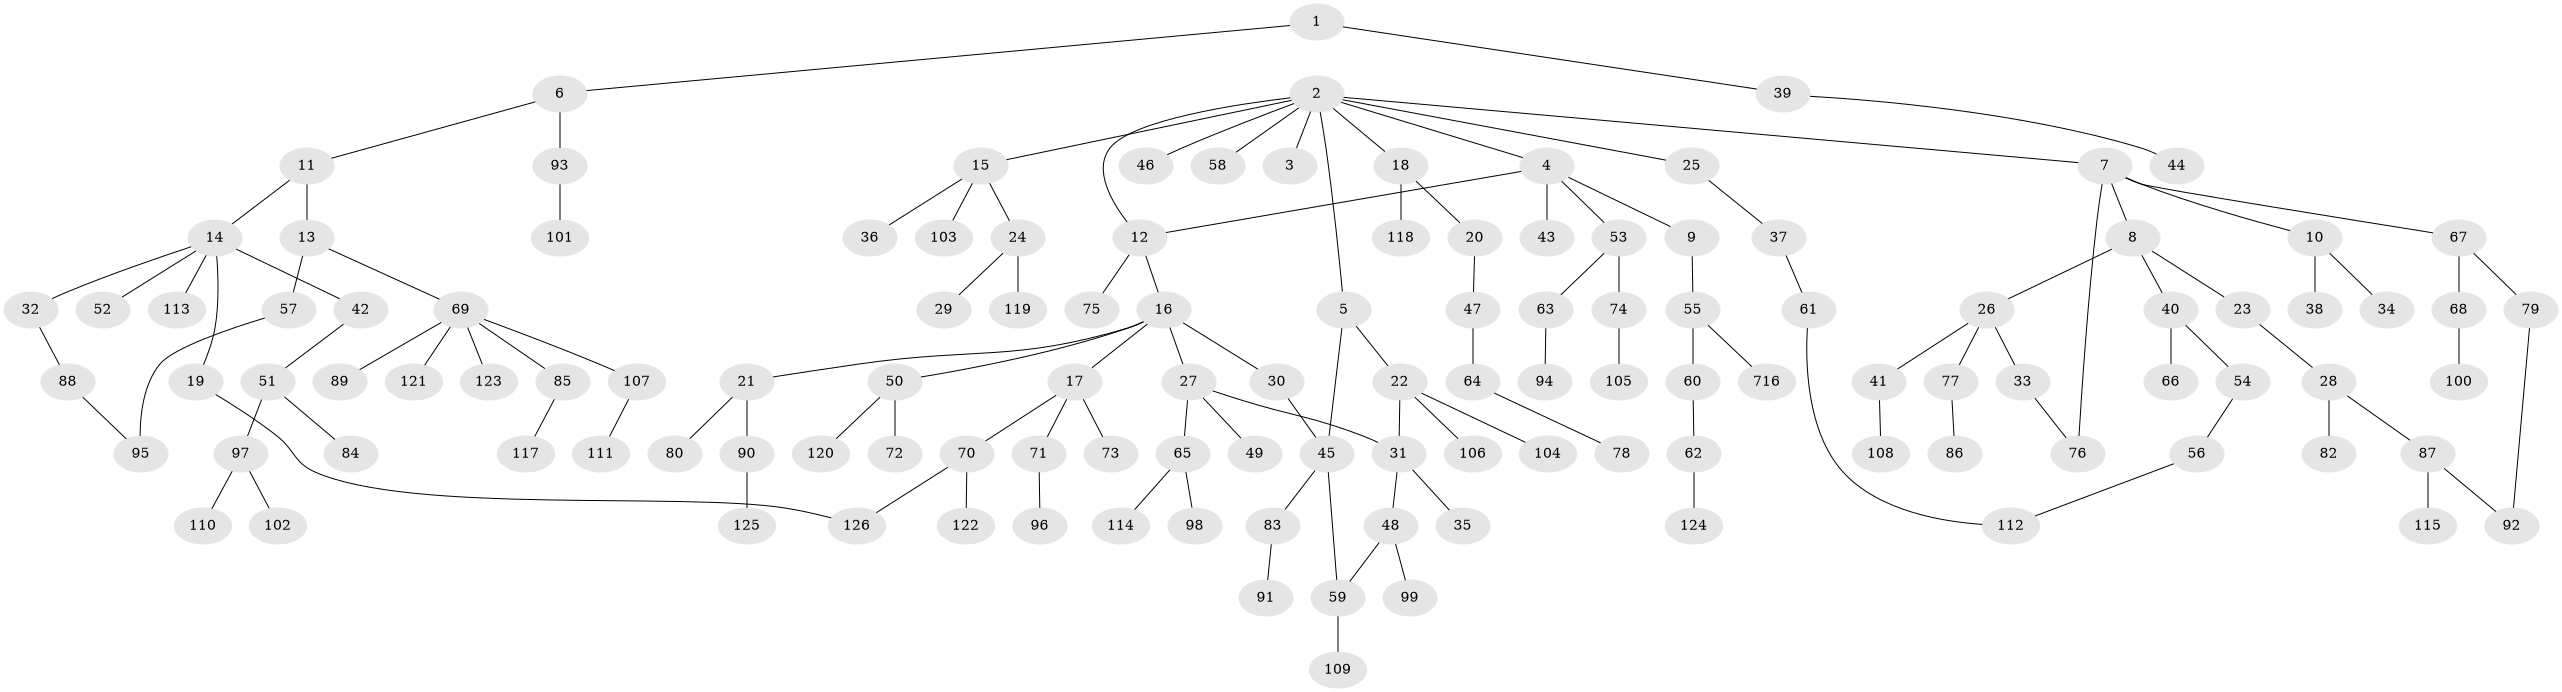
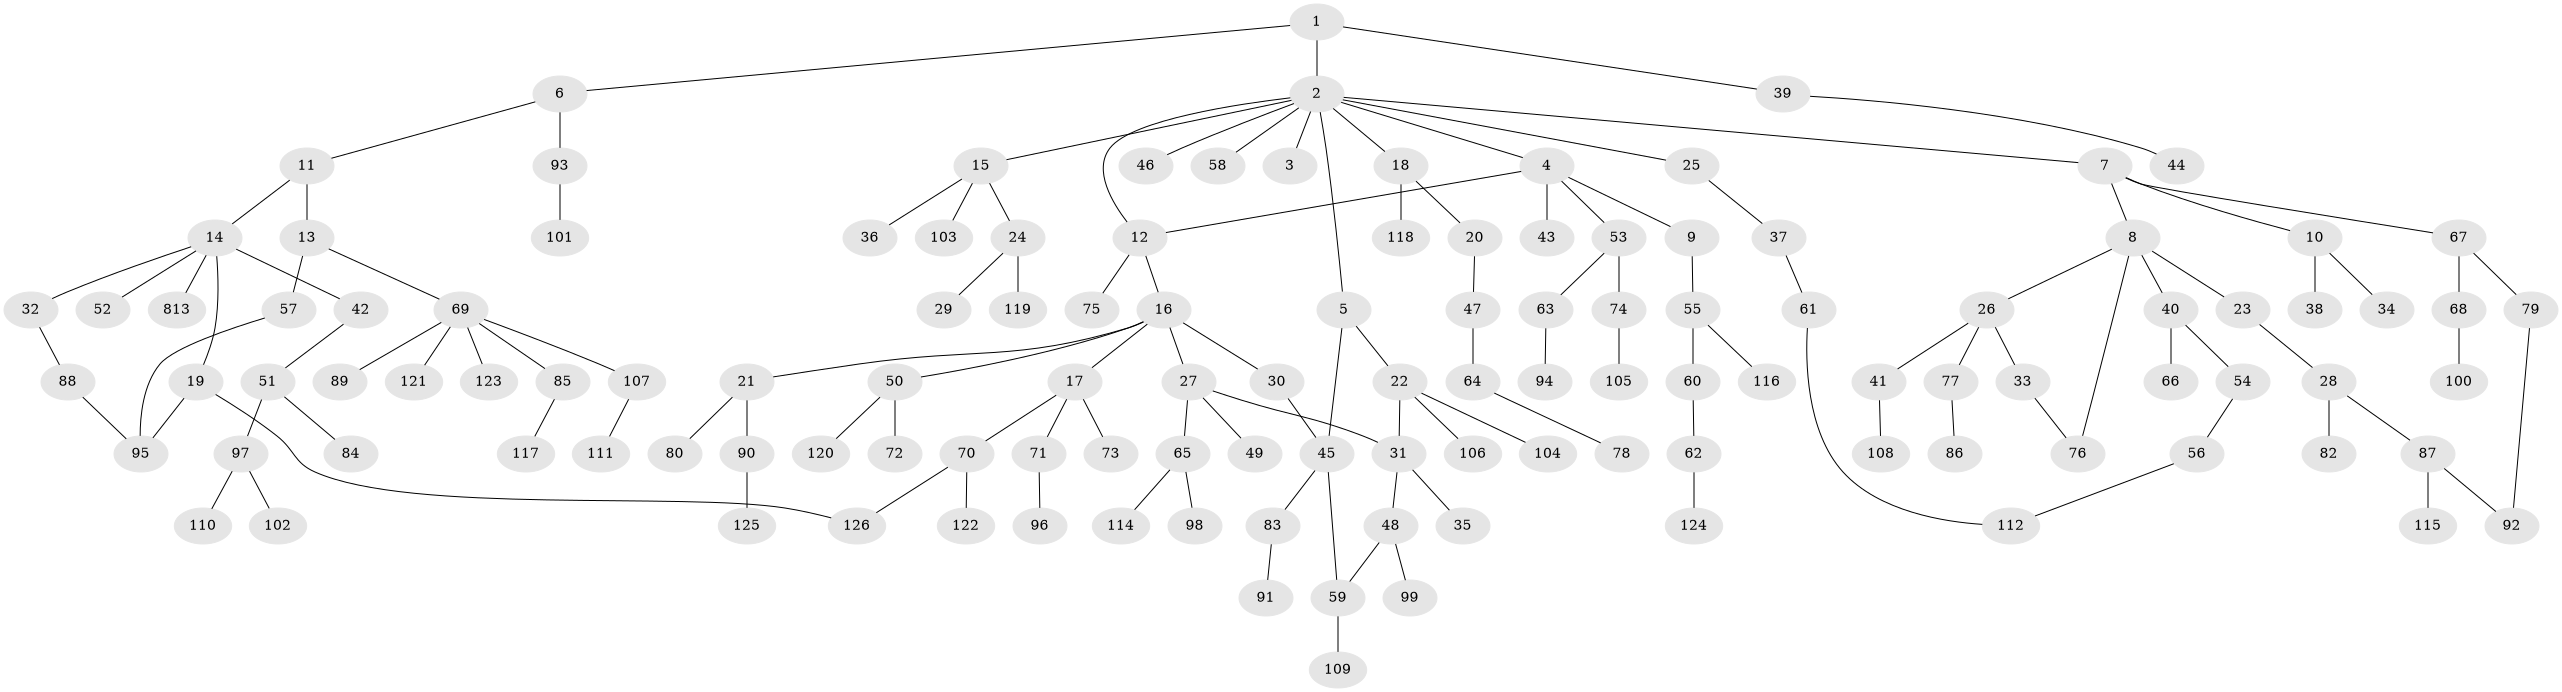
  graph {
    node [color=gray90 style=filled]
    1
    2
    6
    39
    3
    4
    5
    7
    12
    15
    18
    25
    46
    58
    11
    93
    44
    9
    43
    53
    22
    45
    8
    10
    67
    16
    75
    24
    36
    103
    20
    118
    37
    55
    63
    74
    31
    104
    106
    59
    83
    13
    14
    101
    23
    26
    40
    76
    34
    38
    68
    79
    28
    33
    41
    77
    54
    66
    60
-   116 [label=716]
+   116
    57
    69
    19
    32
    42
    52
-   113
+   113 [label=813]
    17
    21
    27
    30
    50
    95
    85
    89
    107
    121
    123
    126
    88
    51
    29
    119
    70
    71
    73
    80
    90
    49
    65
    72
    120
    122
    96
    47
    64
    125
    35
    48
    82
    87
    61
    108
    86
    98
    114
    92
    115
    99
    112
    56
    84
    97
    109
    91
    78
    102
    110
    94
    105
    62
    124
    100
    117
    111
+   1 -- 2
    1 -- 6
    1 -- 39
    2 -- 3
    2 -- 4
    2 -- 5
    2 -- 7
    2 -- 12
    2 -- 15
    2 -- 18
    2 -- 25
    2 -- 46
    2 -- 58
    6 -- 11
    6 -- 93
    39 -- 44
    4 -- 12
    4 -- 9
    4 -- 43
    4 -- 53
    5 -- 22
    5 -- 45
    7 -- 8
    7 -- 10
    7 -- 67
    12 -- 16
    12 -- 75
    15 -- 24
    15 -- 36
    15 -- 103
    18 -- 20
    18 -- 118
    25 -- 37
    11 -- 13
    11 -- 14
    93 -- 101
    9 -- 55
    53 -- 63
    53 -- 74
    22 -- 31
    22 -- 104
    22 -- 106
    45 -- 59
    45 -- 83
    8 -- 23
    8 -- 26
    8 -- 40
-   7 -- 76
+   8 -- 76
    10 -- 34
    10 -- 38
    67 -- 68
    67 -- 79
    16 -- 17
    16 -- 21
    16 -- 27
    16 -- 30
    16 -- 50
    24 -- 29
    24 -- 119
    20 -- 47
    37 -- 61
    55 -- 60
    55 -- 116
    63 -- 94
    74 -- 105
    31 -- 35
    31 -- 48
    59 -- 109
    83 -- 91
    13 -- 57
    13 -- 69
    14 -- 19
    14 -- 32
    14 -- 42
    14 -- 52
    14 -- 113
    23 -- 28
    26 -- 33
    26 -- 41
    26 -- 77
    40 -- 54
    40 -- 66
    68 -- 100
    79 -- 92
    28 -- 82
    28 -- 87
    33 -- 76
    41 -- 108
    77 -- 86
    54 -- 56
    60 -- 62
    57 -- 95
    69 -- 85
    69 -- 89
    69 -- 107
    69 -- 121
    69 -- 123
+   19 -- 95
    19 -- 126
    32 -- 88
    42 -- 51
    17 -- 70
    17 -- 71
    17 -- 73
    21 -- 80
    21 -- 90
    27 -- 31
    27 -- 49
    27 -- 65
    30 -- 45
    50 -- 72
    50 -- 120
    85 -- 117
    107 -- 111
    88 -- 95
    51 -- 84
    51 -- 97
    70 -- 126
    70 -- 122
    71 -- 96
    90 -- 125
    65 -- 98
    65 -- 114
    47 -- 64
    64 -- 78
    48 -- 59
    48 -- 99
    87 -- 92
    87 -- 115
    61 -- 112
    56 -- 112
    97 -- 102
    97 -- 110
    62 -- 124
  }
